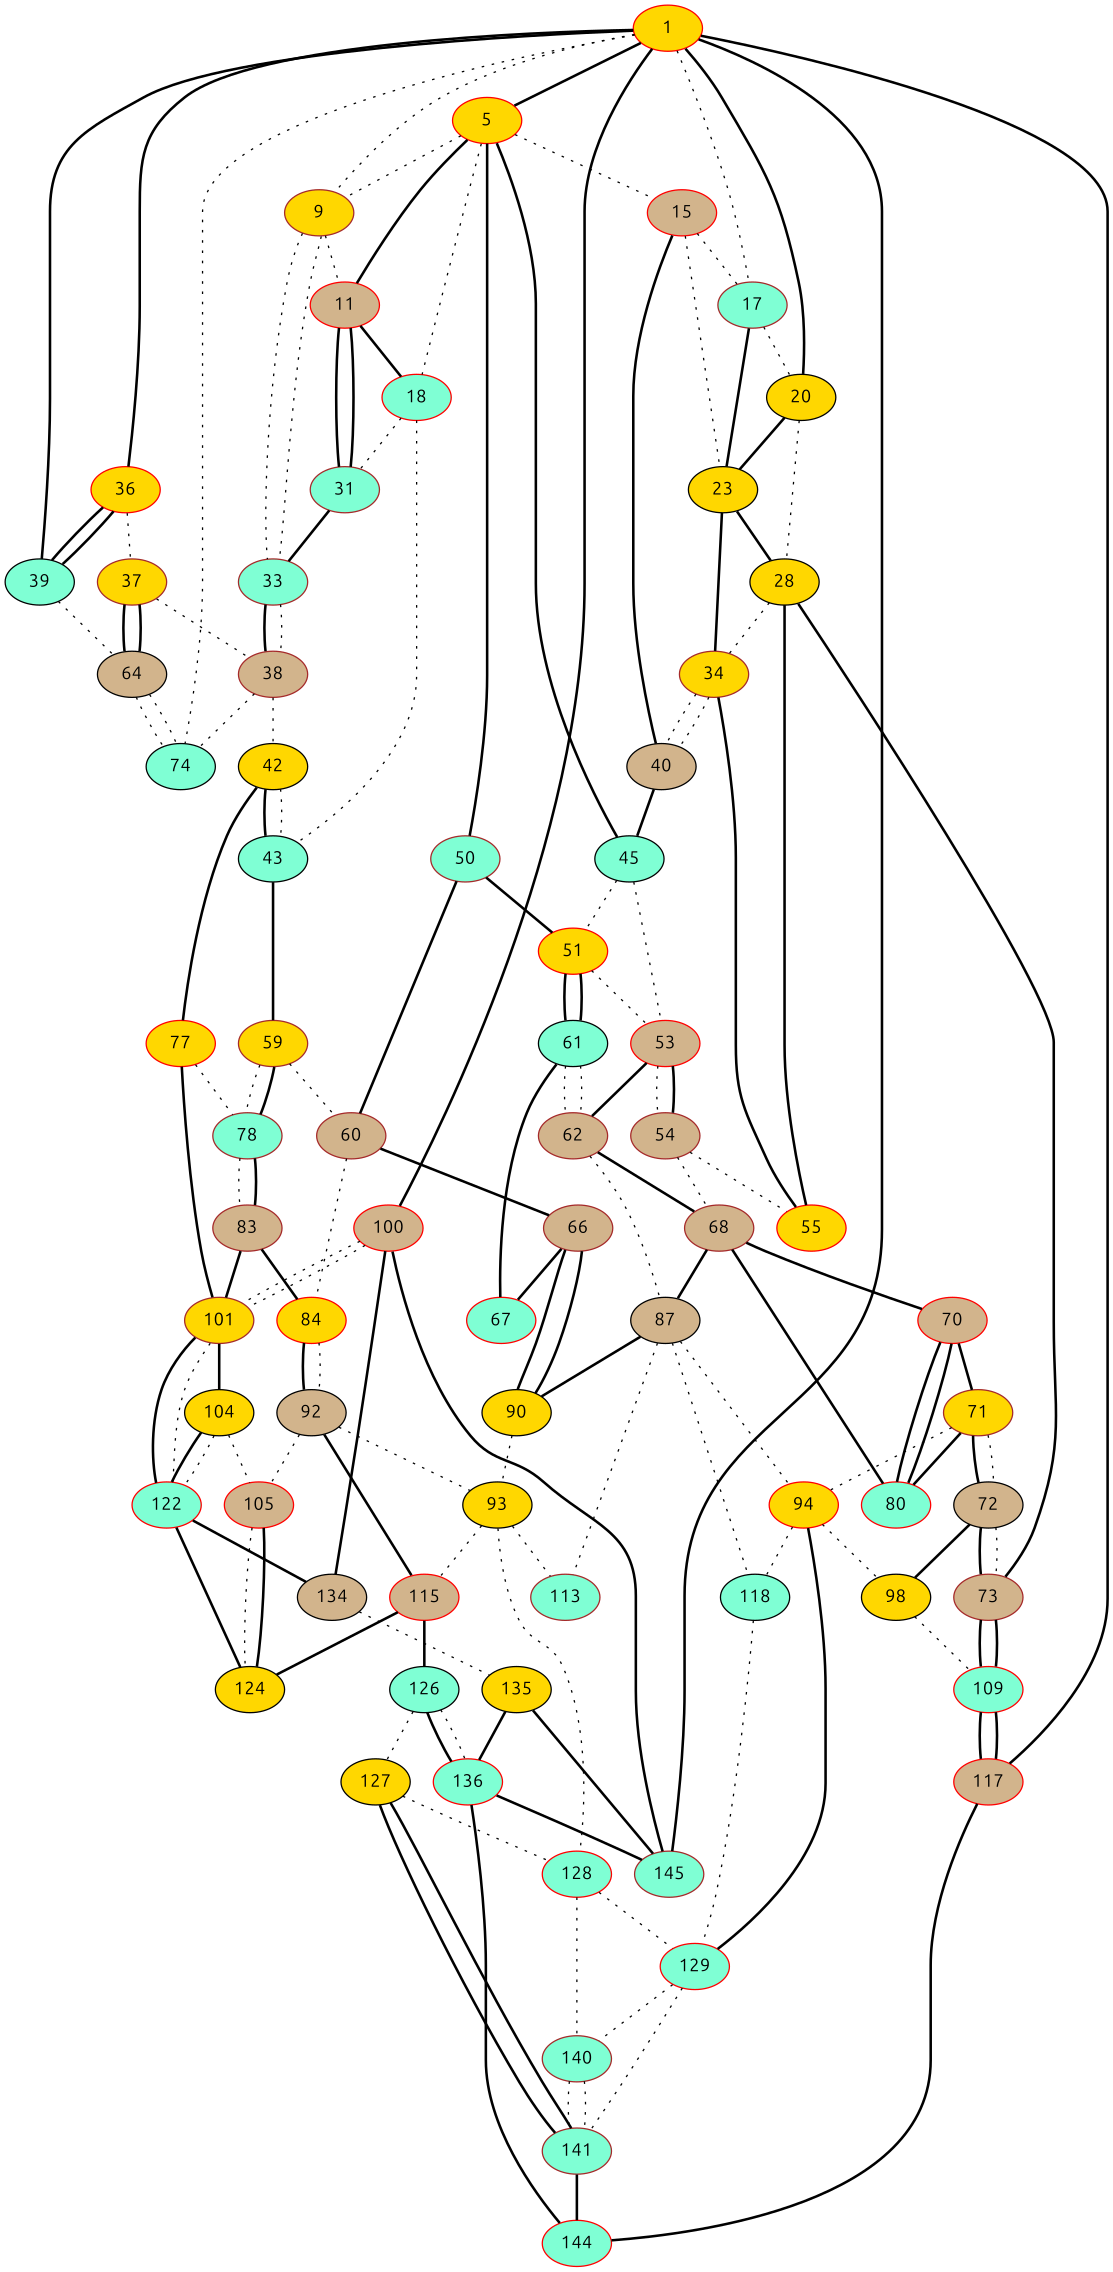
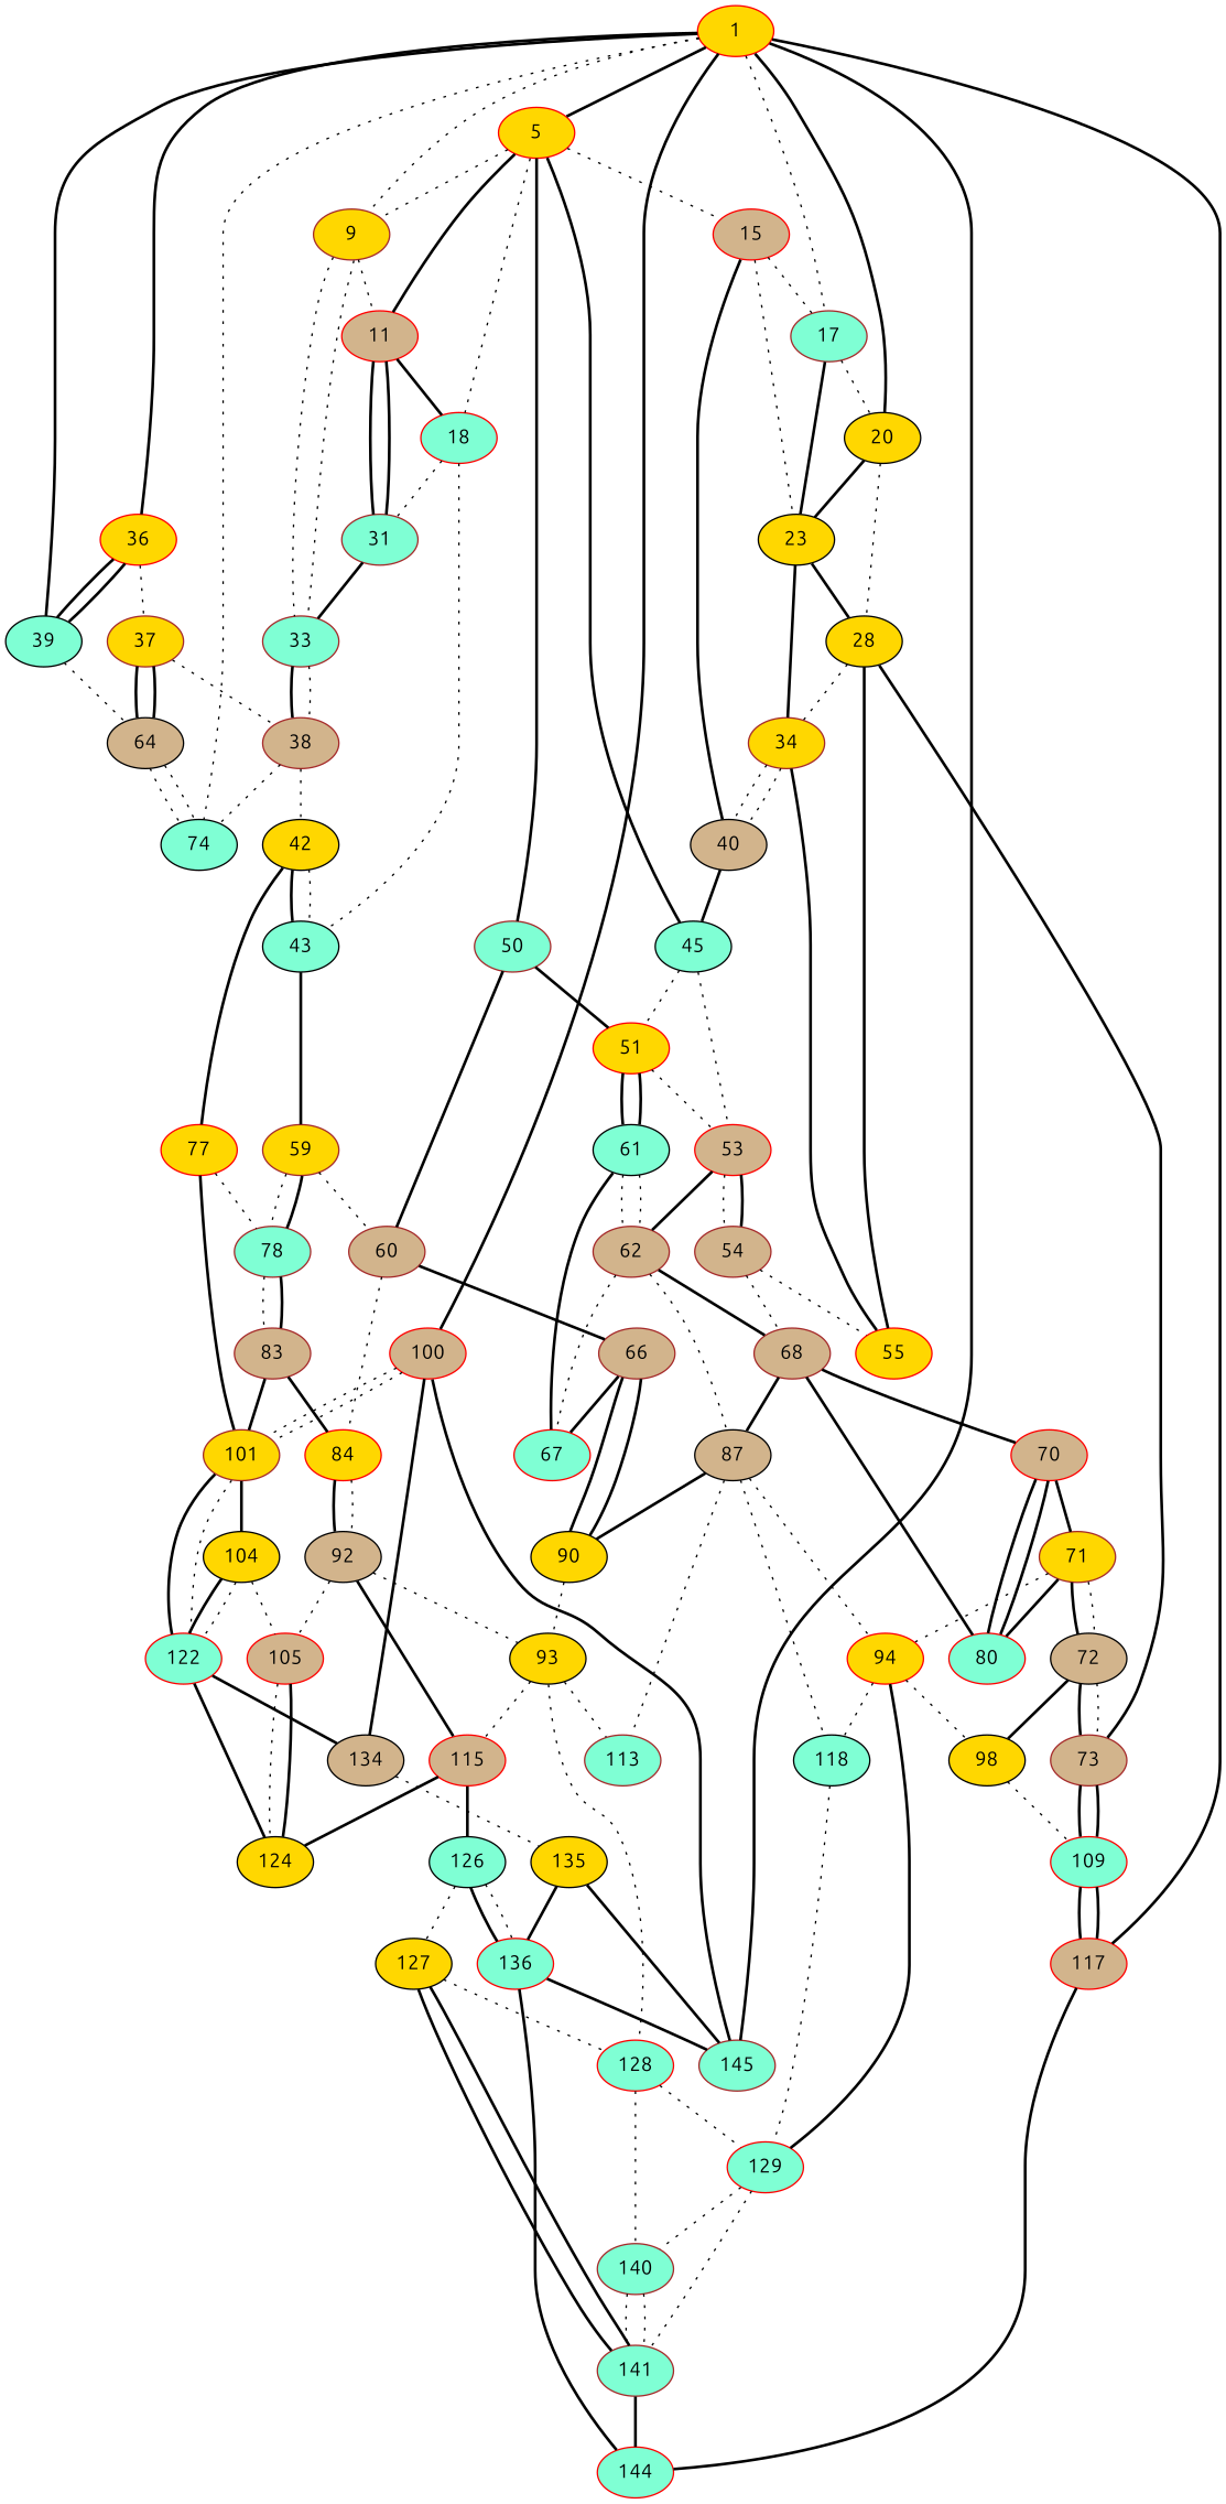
  graph {
    fontname=Ubuntu
    node [color=red fillcolor=gold fontname=Ubuntu style=filled]
    edge [fontname=Ubuntu style=bold]
    1 [super="+2+8"]
    5 [super="+6+13"]
    9 [color=brown super="+10"]
    17 [color=brown fillcolor=aquamarine super="+22"]
    20 [color=black super="+21"]
    36
    39 [color=black fillcolor=aquamarine]
    74 [color=black fillcolor=aquamarine super="+86"]
    100 [fillcolor=tan super="+137"]
    117 [fillcolor=tan super="+147"]
    145 [color=brown fillcolor=aquamarine super="+146"]
    11 [fillcolor=tan super="+12"]
    15 [fillcolor=tan super="+16+26"]
    18 [fillcolor=aquamarine super="+32"]
    45 [color=black fillcolor=aquamarine super="+46"]
    50 [color=brown fillcolor=aquamarine super="+56"]
    33 [color=brown fillcolor=aquamarine]
    23 [color=black super="+24"]
    28 [color=black super="+29"]
    37 [color=brown]
    64 [color=black fillcolor=tan]
    101 [color=brown super="+102"]
    134 [color=black fillcolor=tan]
    144 [fillcolor=aquamarine]
    31 [color=brown fillcolor=aquamarine]
    40 [color=black fillcolor=tan]
    43 [color=black fillcolor=aquamarine]
    51 [super="+52"]
    53 [fillcolor=tan super="+58"]
    60 [color=brown fillcolor=tan super="+65"]
    38 [color=brown fillcolor=tan super="+41"]
    34 [color=brown super="+35"]
    59 [color=brown]
    55
    73 [color=brown fillcolor=tan]
    109 [fillcolor=aquamarine]
    42 [color=black super="+76"]
    77
    78 [color=brown fillcolor=aquamarine]
    61 [color=black fillcolor=aquamarine]
    54 [color=brown fillcolor=tan]
    62 [color=brown fillcolor=tan super="+82+63"]
    66 [color=brown fillcolor=tan]
    84
    67 [fillcolor=aquamarine]
    68 [color=brown fillcolor=tan super="+69+79"]
    87 [color=black fillcolor=tan super="+91+88"]
    70 [fillcolor=tan]
    80 [fillcolor=aquamarine]
    83 [color=brown fillcolor=tan]
    90 [color=black]
    92 [color=black fillcolor=tan super="+106"]
    94 [super="+95"]
    113 [color=brown fillcolor=aquamarine]
    118 [color=black fillcolor=aquamarine super="+119"]
    93 [color=black super="+111"]
    71 [color=brown super="+85"]
    72 [color=black fillcolor=tan]
    98 [color=black super="+107"]
    129 [fillcolor=aquamarine super="+130+133"]
    104 [color=black]
    122 [fillcolor=aquamarine super="+123"]
    105 [fillcolor=tan]
    115 [fillcolor=tan super="+125"]
    128 [fillcolor=aquamarine super="+132"]
    124 [color=black]
    126 [color=black fillcolor=aquamarine]
    140 [color=brown fillcolor=aquamarine]
    141 [color=brown fillcolor=aquamarine super="+142"]
    135 [color=black]
    127 [color=black]
    136 [fillcolor=aquamarine super="+143"]
    1 -- 5
    1 -- 9 [style=dotted]
    1 -- 17 [style=dotted]
    1 -- 20
    1 -- 36
    1 -- 39
    1 -- 74 [style=dotted]
    1 -- 100
    1 -- 117 [weight=2]
    1 -- 145 [weight=2]
    5 -- 9 [style=dotted]
    5 -- 11
    5 -- 15 [style=dotted]
    5 -- 18 [style=dotted]
    5 -- 45
    5 -- 50
    9 -- 11 [style=dotted]
    9 -- 33 [style=dotted]
    9 -- 33 [style=dotted]
    17 -- 20 [style=dotted]
    17 -- 23
    20 -- 23
    20 -- 28 [style=dotted]
    36 -- 39
    36 -- 39
    36 -- 37 [style=dotted]
    39 -- 64 [style=dotted]
    100 -- 145
    100 -- 101 [style=dotted]
    100 -- 101 [style=dotted]
    100 -- 134
    117 -- 144
    11 -- 18
    11 -- 31
    11 -- 31
    15 -- 17 [style=dotted]
    15 -- 23 [style=dotted weight=2]
    15 -- 40
    18 -- 31 [style=dotted]
    18 -- 43 [style=dotted]
    45 -- 51 [style=dotted]
    45 -- 53 [style=dotted]
    50 -- 51
    50 -- 60
    33 -- 38
    33 -- 38 [style=dotted]
    23 -- 28
    23 -- 34
    28 -- 34 [style=dotted]
    28 -- 55
    28 -- 73
    37 -- 64
    37 -- 64
    37 -- 38 [style=dotted]
    64 -- 74 [style=dotted]
    64 -- 74 [style=dotted]
    101 -- 104
    101 -- 122
    101 -- 122 [style=dotted]
    134 -- 135 [style=dotted]
    31 -- 33
    40 -- 45
    43 -- 59
    51 -- 53 [style=dotted]
    51 -- 61
    51 -- 61
    53 -- 54 [style=dotted]
    53 -- 54
    53 -- 62
    60 -- 66
    60 -- 84 [style=dotted]
    38 -- 74 [style=dotted weight=2]
    38 -- 42 [style=dotted weight=2]
    34 -- 40 [style=dotted]
    34 -- 40 [style=dotted]
    34 -- 55
    59 -- 60 [style=dotted]
    59 -- 78 [style=dotted]
    59 -- 78
    73 -- 109
    73 -- 109
    109 -- 117
    109 -- 117
    42 -- 43
    42 -- 43 [style=dotted]
    42 -- 77
    77 -- 101
    77 -- 78 [style=dotted]
    78 -- 83 [style=dotted]
    78 -- 83
    61 -- 62 [style=dotted]
    61 -- 62 [style=dotted]
    61 -- 67
    54 -- 55 [style=dotted]
    54 -- 68 [style=dotted]
+   62 -- 67 [style=dotted]
    62 -- 68
    62 -- 87 [style=dotted]
    66 -- 67
    66 -- 90
    66 -- 90
    84 -- 92
    84 -- 92 [style=dotted]
    68 -- 87
    68 -- 70
    68 -- 80
    87 -- 90
    87 -- 94 [style=dotted]
    87 -- 113 [style=dotted weight=2]
    87 -- 118 [style=dotted]
    70 -- 80
    70 -- 80
    70 -- 71
    83 -- 101
    83 -- 84
    90 -- 93 [style=dotted]
    92 -- 93 [style=dotted]
    92 -- 105 [style=dotted]
    92 -- 115
    94 -- 118 [style=dotted weight=2]
    94 -- 98 [style=dotted weight=3]
    94 -- 129
    118 -- 129 [style=dotted weight=2]
    93 -- 113 [style=dotted]
    93 -- 115 [style=dotted]
    93 -- 128 [style=dotted]
    71 -- 80
    71 -- 94 [style=dotted]
    71 -- 72
    71 -- 72 [style=dotted]
    72 -- 73
    72 -- 73 [style=dotted]
    72 -- 98
    98 -- 109 [style=dotted]
    129 -- 140 [style=dotted]
    129 -- 141 [style=dotted]
    104 -- 122
    104 -- 122 [style=dotted]
    104 -- 105 [style=dotted]
    122 -- 134
    122 -- 124
    105 -- 124 [style=dotted]
    105 -- 124
    115 -- 124
    115 -- 126
    128 -- 129 [style=dotted]
    128 -- 140 [style=dotted]
    126 -- 127 [style=dotted]
    126 -- 136
    126 -- 136 [style=dotted]
    140 -- 141 [style=dotted]
    140 -- 141 [style=dotted]
    141 -- 144
    135 -- 145
    135 -- 136
    127 -- 128 [style=dotted]
    127 -- 141
    127 -- 141
    136 -- 145
    136 -- 144
  }
